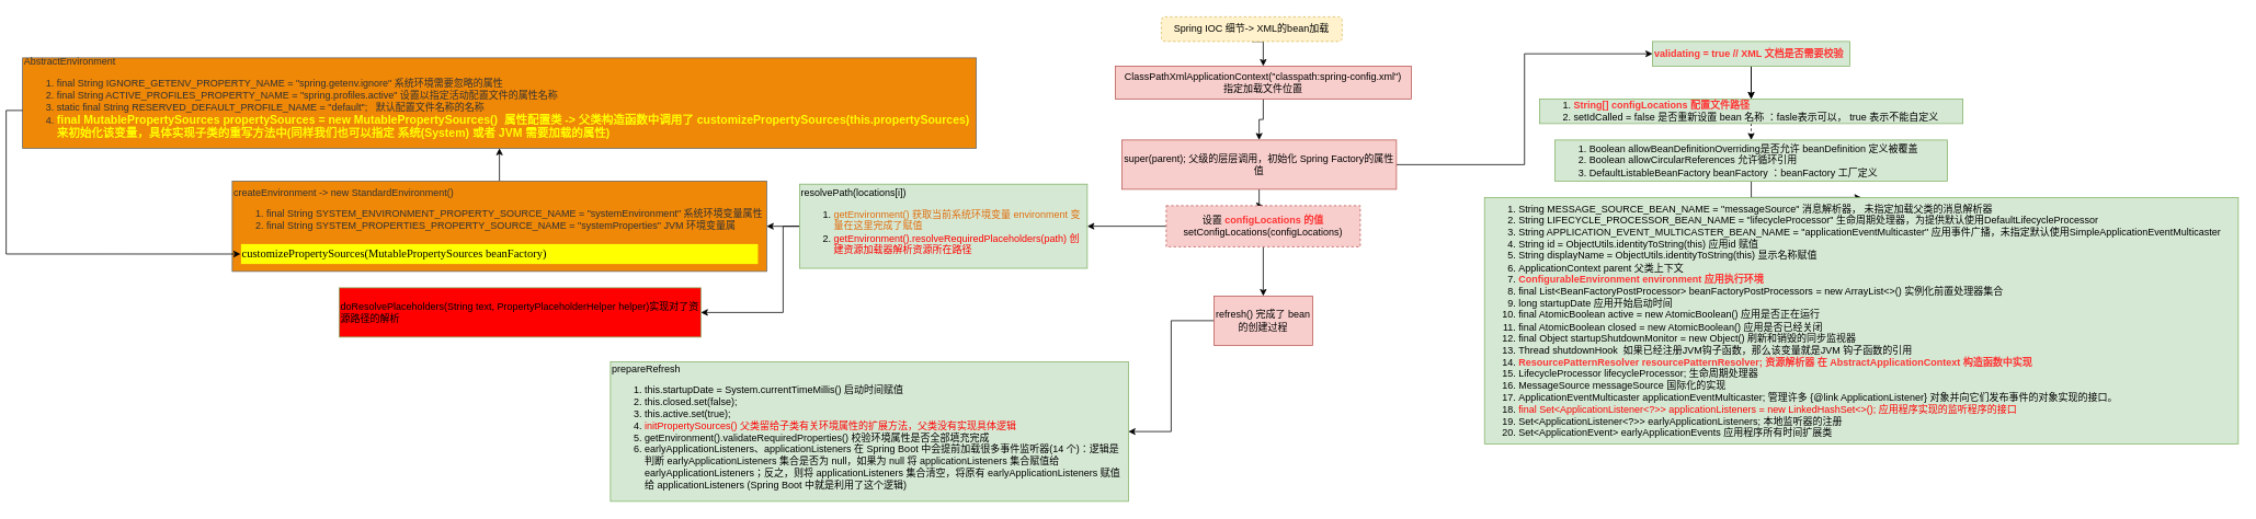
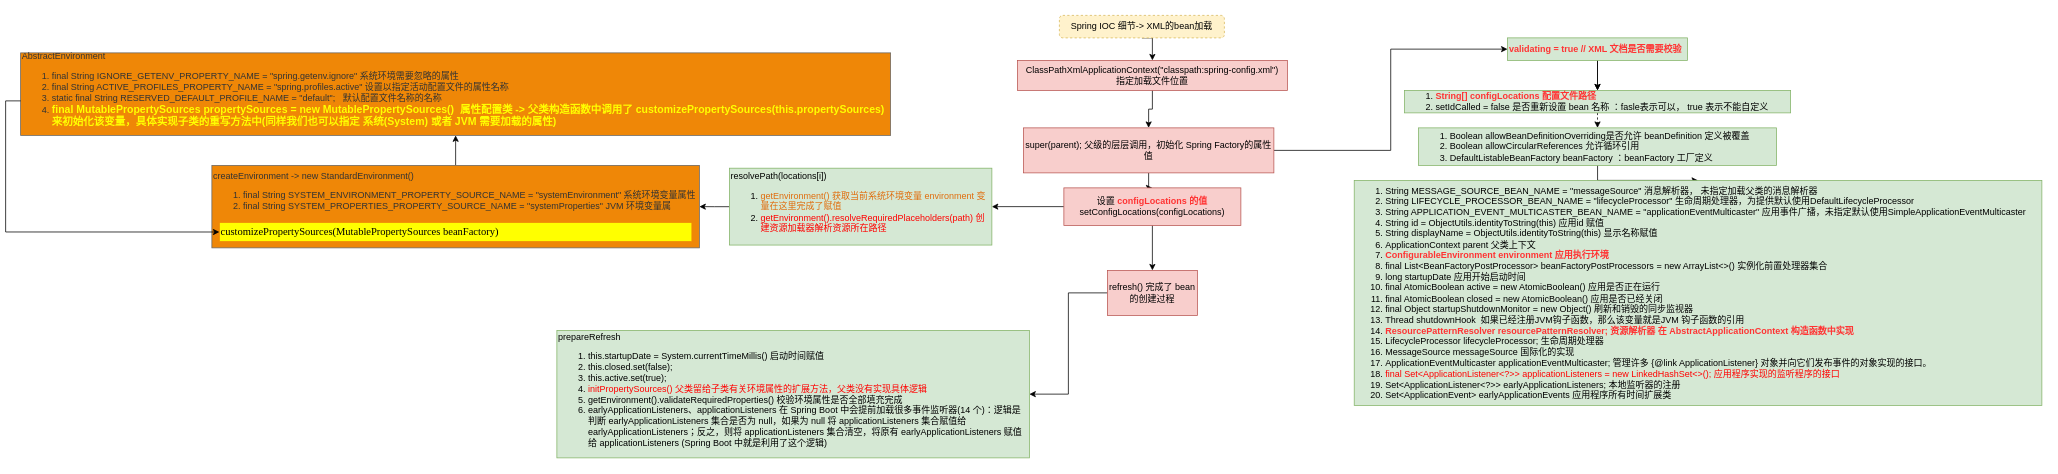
  <mxCell id="0" />
  <mxCell id="1" parent="0" />
  <mxCell id="2" style="edgeStyle=orthogonalEdgeStyle;rounded=0;orthogonalLoop=1;jettySize=auto;html=1;exitX=0.5;exitY=1;exitDx=0;exitDy=0;entryX=0.5;entryY=0;entryDx=0;entryDy=0;" parent="1" source="3" target="5" edge="1"><mxGeometry relative="1" as="geometry" /></mxCell>
  <mxCell id="3" value="Spring IOC 细节-&amp;gt; XML的bean加载" style="rounded=1;whiteSpace=wrap;html=1;fillColor=#fff2cc;strokeColor=#d6b656;dashed=1;" parent="1" vertex="1"><mxGeometry x="1405" y="20" width="220" height="30" as="geometry" /></mxCell>
  <mxCell id="4" value="" style="edgeStyle=orthogonalEdgeStyle;rounded=0;orthogonalLoop=1;jettySize=auto;html=1;" parent="1" source="5" target="8" edge="1"><mxGeometry relative="1" as="geometry" /></mxCell>
  <mxCell id="5" value="ClassPathXmlApplicationContext(&quot;classpath:spring-config.xml&quot;)&lt;br&gt;指定加载文件位置" style="rounded=0;whiteSpace=wrap;html=1;fillColor=#f8cecc;strokeColor=#b85450;" parent="1" vertex="1"><mxGeometry x="1349" y="80" width="360" height="40" as="geometry" /></mxCell>
  <mxCell id="6" value="" style="edgeStyle=orthogonalEdgeStyle;rounded=0;orthogonalLoop=1;jettySize=auto;html=1;entryX=0;entryY=0.5;entryDx=0;entryDy=0;" parent="1" source="8" target="11" edge="1"><mxGeometry relative="1" as="geometry" /></mxCell>
  <mxCell id="7" value="" style="edgeStyle=orthogonalEdgeStyle;rounded=0;orthogonalLoop=1;jettySize=auto;html=1;fontColor=#FF3333;" edge="1" parent="1" source="8" target="19"><mxGeometry relative="1" as="geometry" /></mxCell>
  <mxCell id="8" value="super(parent); 父级的层层调用，初始化 Spring Factory的属性值" style="whiteSpace=wrap;html=1;fillColor=#f8cecc;strokeColor=#b85450;rounded=0;" parent="1" vertex="1"><mxGeometry x="1357" y="170" width="334" height="60" as="geometry" /></mxCell>
  <mxCell id="9" value="" style="edgeStyle=orthogonalEdgeStyle;rounded=0;orthogonalLoop=1;jettySize=auto;html=1;" parent="1" source="11" target="13" edge="1"><mxGeometry relative="1" as="geometry" /></mxCell>
  <mxCell id="10" style="edgeStyle=orthogonalEdgeStyle;rounded=0;orthogonalLoop=1;jettySize=auto;html=1;" parent="1" source="11" target="13" edge="1"><mxGeometry relative="1" as="geometry" /></mxCell>
  <mxCell id="11" value="&lt;font color=&quot;#ff3333&quot;&gt;&lt;b&gt;validating = true // XML 文档是否需要校验&lt;/b&gt;&lt;/font&gt;" style="whiteSpace=wrap;html=1;fillColor=#d5e8d4;strokeColor=#82b366;rounded=0;align=left;" parent="1" vertex="1"><mxGeometry x="2002.5" y="50" width="240" height="30" as="geometry" /></mxCell>
  <mxCell id="12" value="" style="edgeStyle=orthogonalEdgeStyle;rounded=0;orthogonalLoop=1;jettySize=auto;html=1;dashed=1;" parent="1" source="13" target="15" edge="1"><mxGeometry relative="1" as="geometry" /></mxCell>
  <mxCell id="13" value="&lt;ol&gt;&lt;li&gt;&lt;font color=&quot;#ff3333&quot;&gt;&lt;b&gt;String[] configLocations 配置文件路径&lt;/b&gt;&lt;/font&gt;&lt;/li&gt;&lt;li&gt;setIdCalled = false 是否重新设置 bean 名称 ：fasle表示可以， true 表示不能自定义&lt;/li&gt;&lt;/ol&gt;" style="whiteSpace=wrap;html=1;fillColor=#d5e8d4;strokeColor=#82b366;rounded=0;align=left;" parent="1" vertex="1"><mxGeometry x="1865" y="120" width="515" height="30" as="geometry" /></mxCell>
  <mxCell id="14" value="" style="edgeStyle=orthogonalEdgeStyle;rounded=0;orthogonalLoop=1;jettySize=auto;html=1;" parent="1" source="15" target="16" edge="1"><mxGeometry relative="1" as="geometry" /></mxCell>
  <mxCell id="15" value="&lt;ol&gt;&lt;li&gt;&lt;span style=&quot;background-color: initial;&quot;&gt;Boolean allowBeanDefinitionOverriding是否允许 beanDefinition 定义被覆盖&lt;/span&gt;&lt;/li&gt;&lt;li&gt;&lt;span style=&quot;background-color: initial;&quot;&gt;Boolean allowCircularReferences 允许循环引用&lt;/span&gt;&lt;/li&gt;&lt;li&gt;&lt;span style=&quot;background-color: initial;&quot;&gt;DefaultListableBeanFactory beanFactory ：beanFactory 工厂定义&lt;/span&gt;&lt;/li&gt;&lt;/ol&gt;" style="whiteSpace=wrap;html=1;fillColor=#d5e8d4;strokeColor=#82b366;rounded=0;align=left;" parent="1" vertex="1"><mxGeometry x="1883.75" y="170" width="477.5" height="50" as="geometry" /></mxCell>
  <mxCell id="16" value="&lt;ol&gt;&lt;li&gt;String MESSAGE_SOURCE_BEAN_NAME = &quot;messageSource&quot; 消息解析器， 未指定加载父类的消息解析器&lt;br&gt;&lt;/li&gt;&lt;li&gt;String LIFECYCLE_PROCESSOR_BEAN_NAME = &quot;lifecycleProcessor&quot; 生命周期处理器，为提供默认使用DefaultLifecycleProcessor&lt;/li&gt;&lt;li&gt;String APPLICATION_EVENT_MULTICASTER_BEAN_NAME = &quot;applicationEventMulticaster&quot; 应用事件广播，未指定默认使用SimpleApplicationEventMulticaster&lt;br&gt;&lt;/li&gt;&lt;li&gt;String id = ObjectUtils.identityToString(this) 应用id 赋值&lt;br&gt;&lt;/li&gt;&lt;li&gt;String displayName = ObjectUtils.identityToString(this) 显示名称赋值&lt;br&gt;&lt;/li&gt;&lt;li&gt;ApplicationContext parent 父类上下文&lt;br&gt;&lt;/li&gt;&lt;li&gt;&lt;font color=&quot;#ff3333&quot;&gt;&lt;b&gt;ConfigurableEnvironment environment 应用执行环境&amp;nbsp;&lt;/b&gt;&lt;/font&gt;&lt;br&gt;&lt;/li&gt;&lt;li&gt;final List&amp;lt;BeanFactoryPostProcessor&amp;gt; beanFactoryPostProcessors = new ArrayList&amp;lt;&amp;gt;() 实例化前置处理器集合&lt;br&gt;&lt;/li&gt;&lt;li&gt;long startupDate 应用开始启动时间&lt;br&gt;&lt;/li&gt;&lt;li&gt;final AtomicBoolean active = new AtomicBoolean() 应用是否正在运行&lt;/li&gt;&lt;li&gt;final AtomicBoolean closed = new AtomicBoolean() 应用是否已经关闭&lt;br&gt;&lt;/li&gt;&lt;li&gt;final Object startupShutdownMonitor = new Object() 刷新和销毁的同步监视器&lt;/li&gt;&lt;li&gt;Thread shutdownHook&amp;nbsp; 如果已经注册JVM钩子函数，那么该变量就是JVM 钩子函数的引用&lt;br&gt;&lt;/li&gt;&lt;li&gt;&lt;b&gt;&lt;font color=&quot;#ff3333&quot;&gt;ResourcePatternResolver resourcePatternResolver; 资源解析器 在&amp;nbsp;&lt;/font&gt;&lt;/b&gt;&lt;font color=&quot;#ff3333&quot;&gt;&lt;b&gt;AbstractApplicationContext 构造函数中实现&lt;/b&gt;&lt;/font&gt;&lt;br&gt;&lt;/li&gt;&lt;li&gt;LifecycleProcessor lifecycleProcessor; 生命周期处理器&lt;br&gt;&lt;/li&gt;&lt;li&gt;MessageSource messageSource 国际化的实现&lt;br&gt;&lt;/li&gt;&lt;li&gt;ApplicationEventMulticaster applicationEventMulticaster; 管理许多 {@link ApplicationListener} 对象并向它们发布事件的对象实现的接口。&lt;br&gt;&lt;/li&gt;&lt;li&gt;&lt;font color=&quot;#ff0000&quot;&gt;final Set&amp;lt;ApplicationListener&amp;lt;?&amp;gt;&amp;gt; applicationListeners = new LinkedHashSet&amp;lt;&amp;gt;(); 应用程序实现的监听程序的接口&lt;/font&gt;&lt;br&gt;&lt;/li&gt;&lt;li&gt;Set&amp;lt;ApplicationListener&amp;lt;?&amp;gt;&amp;gt; earlyApplicationListeners; 本地监听器的注册&lt;br&gt;&lt;/li&gt;&lt;li&gt;Set&amp;lt;ApplicationEvent&amp;gt; earlyApplicationEvents 应用程序所有时间扩展类&lt;br&gt;&lt;/li&gt;&lt;/ol&gt;" style="whiteSpace=wrap;html=1;align=left;fillColor=#d5e8d4;strokeColor=#82b366;rounded=0;" parent="1" vertex="1"><mxGeometry x="1798.13" y="240" width="916.87" height="300" as="geometry" /></mxCell>
  <mxCell id="17" value="" style="edgeStyle=orthogonalEdgeStyle;rounded=0;orthogonalLoop=1;jettySize=auto;html=1;fontColor=#000000;entryX=1;entryY=0.5;entryDx=0;entryDy=0;" edge="1" parent="1" source="19" target="22"><mxGeometry relative="1" as="geometry" /></mxCell>
  <mxCell id="18" value="" style="edgeStyle=orthogonalEdgeStyle;rounded=0;orthogonalLoop=1;jettySize=auto;html=1;fontFamily=Verdana;fontSize=14;fontColor=#FF0000;" edge="1" parent="1" source="19" target="31"><mxGeometry relative="1" as="geometry" /></mxCell>
- <mxCell id="19" value="设置&amp;nbsp;&lt;span style=&quot;text-align: left;&quot;&gt;&lt;font style=&quot;font-weight: bold;&quot; color=&quot;#ff3333&quot;&gt;configLocations 的值&lt;/font&gt;&lt;br&gt;&lt;div style=&quot;text-align: left;&quot;&gt;&lt;span style=&quot;background-color: initial; text-align: center;&quot;&gt;setConfigLocations(configLocations)&lt;/span&gt;&lt;/div&gt;&lt;/span&gt;" style="whiteSpace=wrap;html=1;fillColor=#f8cecc;strokeColor=#b85450;rounded=0;dashed=1;" vertex="1" parent="1"><mxGeometry x="1411" y="250" width="236" height="50" as="geometry" /></mxCell>
+ <mxCell id="19" value="设置&amp;nbsp;&lt;span style=&quot;text-align: left;&quot;&gt;&lt;font style=&quot;font-weight: bold;&quot; color=&quot;#ff3333&quot;&gt;configLocations 的值&lt;/font&gt;&lt;br&gt;&lt;div style=&quot;text-align: left;&quot;&gt;&lt;span style=&quot;background-color: initial; text-align: center;&quot;&gt;setConfigLocations(configLocations)&lt;/span&gt;&lt;/div&gt;&lt;/span&gt;" style="whiteSpace=wrap;html=1;fillColor=#f8cecc;strokeColor=#b85450;rounded=0;" vertex="1" parent="1"><mxGeometry x="1411" y="250" width="236" height="50" as="geometry" /></mxCell>
  <mxCell id="20" value="" style="edgeStyle=orthogonalEdgeStyle;rounded=0;orthogonalLoop=1;jettySize=auto;html=1;fontColor=#000000;" edge="1" parent="1" source="22" target="26"><mxGeometry relative="1" as="geometry" /></mxCell>
- <mxCell id="21" style="edgeStyle=orthogonalEdgeStyle;rounded=0;orthogonalLoop=1;jettySize=auto;html=1;exitX=0;exitY=0.5;exitDx=0;exitDy=0;entryX=1;entryY=0.5;entryDx=0;entryDy=0;fontFamily=Verdana;fontSize=14;fontColor=#000000;" edge="1" parent="1" source="22" target="29"><mxGeometry relative="1" as="geometry"><Array as="points"><mxPoint x="945" y="275" /><mxPoint x="945" y="380" /></Array></mxGeometry></mxCell>
  <mxCell id="22" value="resolvePath(locations[i])&lt;br&gt;&lt;ol&gt;&lt;li&gt;&lt;font color=&quot;#e06d0d&quot;&gt;getEnvironment() 获取当前系统环境变量 environment 变量在这里完成了赋值&lt;/font&gt;&lt;/li&gt;&lt;li&gt;&lt;font color=&quot;#ff0000&quot;&gt;getEnvironment().resolveRequiredPlaceholders(path) 创建资源加载器解析资源所在路径&lt;/font&gt;&lt;br&gt;&lt;/li&gt;&lt;/ol&gt;" style="whiteSpace=wrap;html=1;fillColor=#d5e8d4;strokeColor=#82b366;rounded=0;align=left;" vertex="1" parent="1"><mxGeometry x="965" y="223.75" width="350" height="102.5" as="geometry" /></mxCell>
  <mxCell id="23" value="" style="edgeStyle=orthogonalEdgeStyle;rounded=0;orthogonalLoop=1;jettySize=auto;html=1;fontColor=#E06D0D;" edge="1" parent="1" source="26" target="24"><mxGeometry relative="1" as="geometry" /></mxCell>
  <mxCell id="24" value="AbstractEnvironment&lt;br&gt;&lt;ol&gt;&lt;li&gt;final String IGNORE_GETENV_PROPERTY_NAME = &quot;spring.getenv.ignore&quot; 系统环境需要忽略的属性&lt;br&gt;&lt;/li&gt;&lt;li&gt;final String ACTIVE_PROFILES_PROPERTY_NAME = &quot;spring.profiles.active&quot;&amp;nbsp;设置以指定活动配置文件的属性名称&lt;br&gt;&lt;/li&gt;&lt;li&gt;static final String RESERVED_DEFAULT_PROFILE_NAME = &quot;default&quot;;&amp;nbsp; &amp;nbsp;默认配置文件名称的名称&lt;br&gt;&lt;/li&gt;&lt;li&gt;&lt;b&gt;&lt;font color=&quot;#ffff00&quot; style=&quot;font-size: 14px;&quot;&gt;final MutablePropertySources propertySources = new MutablePropertySources()&amp;nbsp; 属性配置类 -&amp;gt; 父类构造函数中调用了&amp;nbsp;customizePropertySources(this.propertySources) 来初始化该变量，具体实现子类的重写方法中(同样我们也可以指定 系统(System) 或者 JVM 需要加载的属性)&lt;/font&gt;&lt;/b&gt;&lt;br&gt;&lt;/li&gt;&lt;/ol&gt;" style="whiteSpace=wrap;html=1;align=left;fillColor=#EF8707;strokeColor=#666666;fontColor=#333333;rounded=0;" vertex="1" parent="1"><mxGeometry x="20" y="70" width="1160" height="110" as="geometry" /></mxCell>
  <mxCell id="25" value="" style="group" vertex="1" connectable="0" parent="1"><mxGeometry x="275" y="220" width="650" height="110" as="geometry" /></mxCell>
  <mxCell id="26" value="createEnvironment -&amp;gt; new StandardEnvironment()&lt;br&gt;&lt;ol&gt;&lt;li&gt;final String SYSTEM_ENVIRONMENT_PROPERTY_SOURCE_NAME = &quot;systemEnvironment&quot; 系统环境变量属性&lt;br&gt;&lt;/li&gt;&lt;li&gt;final String SYSTEM_PROPERTIES_PROPERTY_SOURCE_NAME = &quot;systemProperties&quot; JVM 环境变量属&lt;/li&gt;&lt;/ol&gt;" style="whiteSpace=wrap;html=1;align=left;fillColor=#EF8707;strokeColor=#666666;rounded=0;fontColor=#333333;horizontal=1;verticalAlign=top;" vertex="1" parent="25"><mxGeometry width="650" height="110.0" as="geometry" /></mxCell>
  <mxCell id="27" value="&lt;font color=&quot;#000000&quot;&gt;customizePropertySources(MutablePropertySources beanFactory)&lt;/font&gt;" style="rounded=0;whiteSpace=wrap;html=1;fontFamily=Verdana;fontSize=14;fontColor=#FFFF00;strokeColor=#EF8707;fillColor=#FFFF00;align=left;" vertex="1" parent="25"><mxGeometry x="10" y="76.154" width="630" height="25.385" as="geometry" /></mxCell>
  <mxCell id="28" style="edgeStyle=orthogonalEdgeStyle;rounded=0;orthogonalLoop=1;jettySize=auto;html=1;entryX=0;entryY=0.5;entryDx=0;entryDy=0;fontFamily=Verdana;fontSize=14;fontColor=#000000;exitX=0;exitY=0.582;exitDx=0;exitDy=0;exitPerimeter=0;" edge="1" parent="1" source="24" target="27"><mxGeometry relative="1" as="geometry" /></mxCell>
- <mxCell id="29" value="doResolvePlaceholders(String text, PropertyPlaceholderHelper helper)实现对了资源路径的解析" style="whiteSpace=wrap;html=1;align=left;fillColor=#FF0000;strokeColor=#82b366;rounded=0;" vertex="1" parent="1"><mxGeometry x="405" y="350" width="440" height="60" as="geometry" /></mxCell>
  <mxCell id="30" value="" style="edgeStyle=orthogonalEdgeStyle;rounded=0;orthogonalLoop=1;jettySize=auto;html=1;fontFamily=Verdana;fontSize=14;fontColor=#FF0000;entryX=1;entryY=0.5;entryDx=0;entryDy=0;" edge="1" parent="1" source="31" target="32"><mxGeometry relative="1" as="geometry" /></mxCell>
  <mxCell id="31" value="refresh() 完成了 bean 的创建过程" style="whiteSpace=wrap;html=1;fillColor=#f8cecc;strokeColor=#b85450;rounded=0;" vertex="1" parent="1"><mxGeometry x="1469" y="360" width="120" height="60" as="geometry" /></mxCell>
  <mxCell id="32" value="prepareRefresh&lt;br&gt;&lt;ol&gt;&lt;li&gt;&lt;span style=&quot;background-color: initial;&quot;&gt;this.startupDate = System.currentTimeMillis() 启动时间赋值&lt;/span&gt;&lt;br&gt;&lt;/li&gt;&lt;li&gt;this.closed.set(false);&amp;nbsp;&lt;br&gt;&lt;/li&gt;&lt;li&gt;this.active.set(true);&lt;br&gt;&lt;/li&gt;&lt;li&gt;&lt;font color=&quot;#ff0000&quot;&gt;initPropertySources() 父类留给子类有关环境属性的扩展方法，父类没有实现具体逻辑&lt;/font&gt;&lt;/li&gt;&lt;li&gt;getEnvironment().validateRequiredProperties() 校验环境属性是否全部填充完成&lt;br&gt;&lt;/li&gt;&lt;li&gt;earlyApplicationListeners、applicationListeners 在 Spring Boot 中会提前加载很多事件监听器(14 个)：逻辑是判断 earlyApplicationListeners 集合是否为 null，如果为 null 将 applicationListeners 集合赋值给 earlyApplicationListeners；反之，则将 applicationListeners 集合清空，将原有 earlyApplicationListeners 赋值给 applicationListeners (Spring Boot 中就是利用了这个逻辑)&lt;/li&gt;&lt;/ol&gt;" style="whiteSpace=wrap;html=1;fillColor=#d5e8d4;strokeColor=#82b366;rounded=0;align=left;" vertex="1" parent="1"><mxGeometry x="735" y="440" width="630" height="170" as="geometry" /></mxCell>
